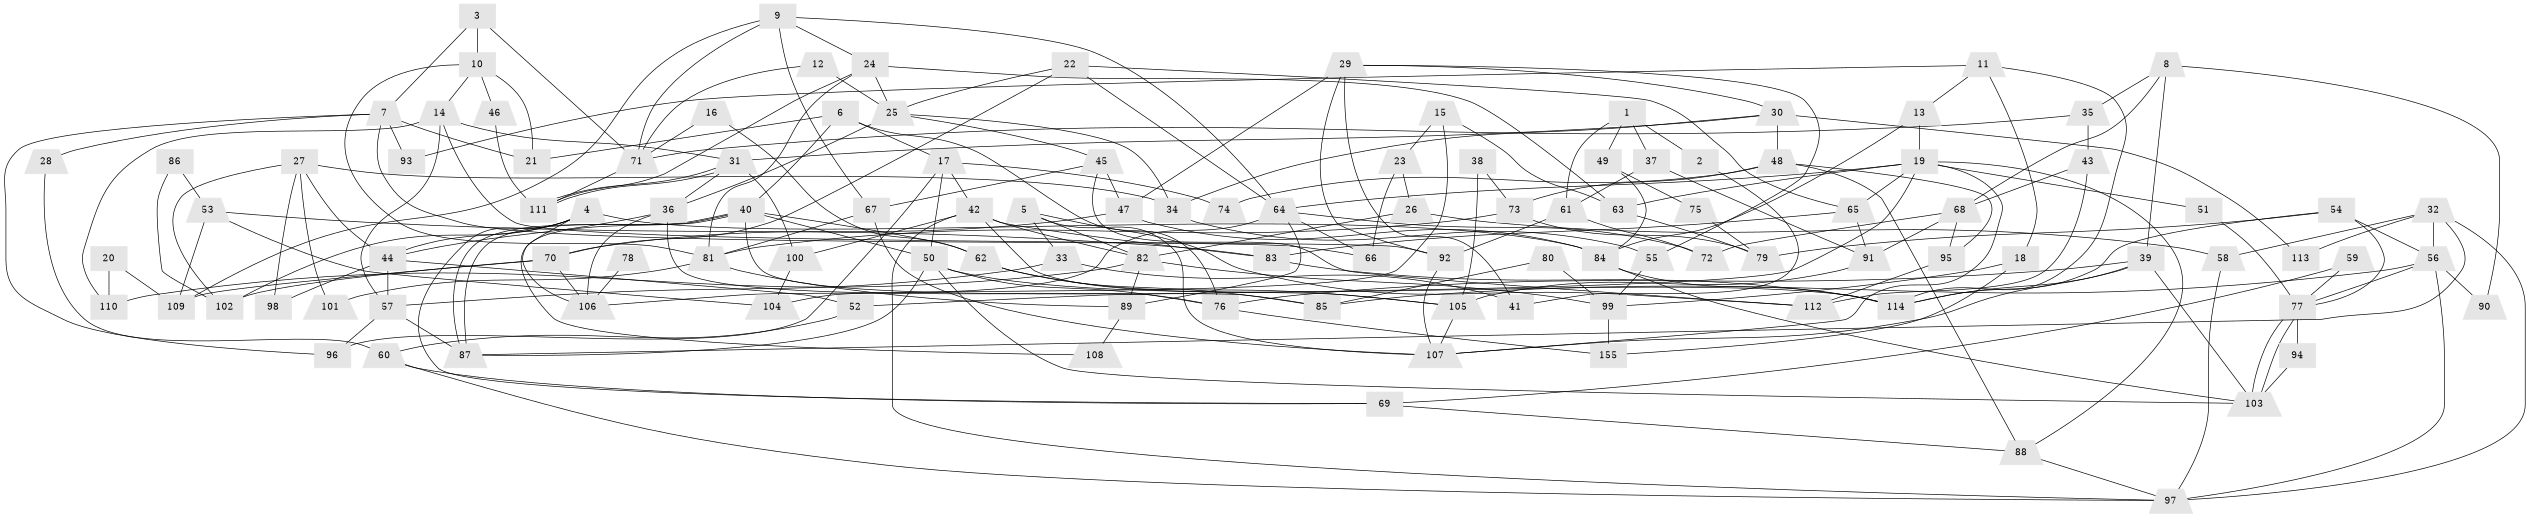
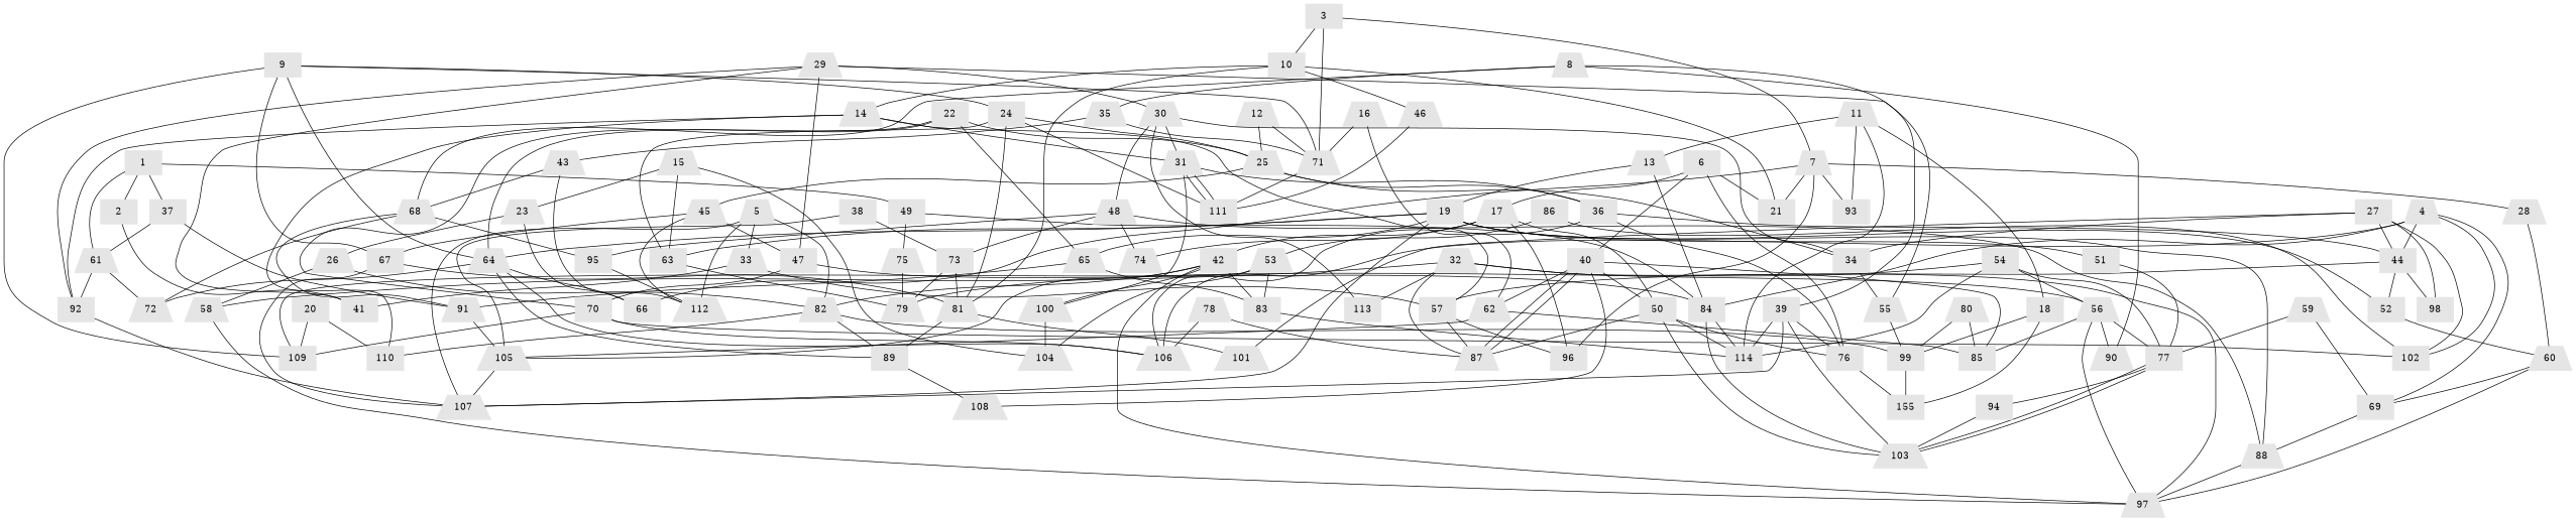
  graph {
    node [color=gray90 shape=trapezium style=filled]
    1 [shape=box]
    2 [shape=box]
    37 [shape=box]
    49 [shape=box]
    61
    41 [shape=box]
    91
    84 [shape=box]
    75
    92 [shape=box]
    72
    3 [shape=box]
    7
    10 [shape=box]
    71
    21 [shape=box]
    28
    66 [shape=box]
    93 [shape=box]
    96 [shape=box]
    14
    46
    81
    111 [shape=box]
    44 [shape=box]
    4
    69 [shape=box]
    102 [shape=box]
    106
    57 [shape=box]
    52 [shape=box]
    98 [shape=box]
    88
    114 [shape=box]
    103
    5
    33
    82
    107
    112
    110 [shape=box]
    99 [shape=box]
    89 [shape=box]
    6 [shape=box]
    17
    40 [shape=box]
    76 [shape=box]
    42 [shape=box]
    50 [shape=box]
    74
    62
    87
    85 [shape=box]
    108
    n55 [label=155 shape=box]
    60
    8
    35
    39 [shape=box]
    68
    90
    43
    95 [shape=box]
    9 [shape=box]
    24 [shape=box]
    64
    67 [shape=box]
    109 [shape=box]
    25
    63 [shape=box]
    31
    101
    11
    13
    18 [shape=box]
    19 [shape=box]
    12
    34 [shape=box]
    36 [shape=box]
    45
    51 [shape=box]
    65
    100
    15
    23
    104
    26
    79
    16
    105
    97
    83 [shape=box]
    77 [shape=box]
    20 [shape=box]
    22 [shape=box]
    70 [shape=box]
    58
    55
    47 [shape=box]
    27 [shape=box]
    29
    30
    48
    113 [shape=box]
    73 [shape=box]
    32
    56
    38 [shape=box]
    94 [shape=box]
    53
    54 [shape=box]
    59
    78
    80
    86 [shape=box]
    1 -- 2
    1 -- 37
    1 -- 49
    1 -- 61
    2 -- 41
    37 -- 61
    37 -- 91
    49 -- 84
    49 -- 75
    61 -- 92
    61 -- 72
    91 -- 105
    84 -- 114
    84 -- 103
    75 -- 79
    92 -- 107
    3 -- 7
    3 -- 10
    3 -- 71
    7 -- 21
    7 -- 28
    7 -- 66
    7 -- 93
    7 -- 96
    10 -- 21
    10 -- 14
    10 -- 46
    10 -- 81
    71 -- 111
    28 -- 60
    14 -- 92
    14 -- 57
    14 -- 110
    14 -- 31
    46 -- 111
    81 -- 89
    81 -- 101
    44 -- 57
    44 -- 52
    44 -- 98
    4 -- 84
    4 -- 44
    4 -- 69
    4 -- 102
    4 -- 106
    69 -- 88
    57 -- 96
    57 -- 87
    52 -- 60
    88 -- 97
    5 -- 33
    5 -- 82
    5 -- 107
    5 -- 112
    33 -- 41
    33 -- 57
    82 -- 110
    82 -- 99
    82 -- 89
    99 -- n55
    89 -- 108
    6 -- 21
    6 -- 17
    6 -- 40
    6 -- 76
    17 -- 96
    17 -- 42
    17 -- 50
    17 -- 74
    40 -- 50
    40 -- 62
    40 -- 87
    40 -- 87
    40 -- 85
    40 -- 108
    76 -- n55
    42 -- 82
    42 -- 100
    42 -- 105
    42 -- 97
    42 -- 83
    50 -- 114
    50 -- 103
    50 -- 76
    50 -- 87
    62 -- 85
    62 -- 105
    60 -- 69
    60 -- 97
    8 -- 35
    8 -- 39
    8 -- 68
    8 -- 90
    35 -- 71
    35 -- 43
    39 -- 114
    39 -- 103
    39 -- 107
    39 -- 76
    68 -- 91
    68 -- 72
    68 -- 95
    43 -- 112
    43 -- 68
    95 -- 112
    9 -- 71
    9 -- 24
    9 -- 64
    9 -- 67
    9 -- 109
    24 -- 81
    24 -- 111
    24 -- 25
    24 -- 63
    64 -- 72
    64 -- 66
    64 -- 106
    64 -- 89
    67 -- 81
    67 -- 107
    25 -- 34
    25 -- 36
    25 -- 45
    63 -- 79
    31 -- 111
    31 -- 111
    31 -- 36
    31 -- 100
    11 -- 93
    11 -- 114
    11 -- 13
    11 -- 18
    13 -- 84
    13 -- 19
    18 -- 99
    18 -- n55
    19 -- 52
    19 -- 88
    19 -- 107
    19 -- 64
    19 -- 63
    19 -- 51
    19 -- 65
    12 -- 71
    12 -- 25
    34 -- 55
    36 -- 44
    36 -- 106
    36 -- 76
    45 -- 112
    45 -- 67
    45 -- 47
    51 -- 77
    65 -- 91
    65 -- 83
    100 -- 104
    15 -- 63
    15 -- 23
    15 -- 104
    23 -- 66
    23 -- 26
    26 -- 82
    26 -- 58
    16 -- 71
    16 -- 62
    105 -- 107
    83 -- 114
    77 -- 103
    77 -- 103
    77 -- 94
    20 -- 110
    20 -- 109
    22 -- 64
    22 -- 25
    22 -- 65
    22 -- 70
    70 -- 102
    70 -- 106
    70 -- 109
    58 -- 97
    55 -- 99
    47 -- 84
    47 -- 70
    27 -- 44
    27 -- 102
    27 -- 98
    27 -- 101
    27 -- 34
    29 -- 41
    29 -- 92
    29 -- 55
    29 -- 47
    29 -- 30
    30 -- 31
    30 -- 34
    30 -- 48
    30 -- 113
    48 -- 88
    48 -- 74
    48 -- 95
    48 -- 73
    73 -- 81
    73 -- 79
    32 -- 87
    32 -- 97
    32 -- 58
    32 -- 113
    32 -- 56
    56 -- 85
    56 -- 90
    56 -- 97
    56 -- 77
    38 -- 105
    38 -- 73
    94 -- 103
    53 -- 109
    53 -- 104
    53 -- 83
    54 -- 114
    54 -- 79
    54 -- 77
    54 -- 56
    59 -- 69
    59 -- 77
    78 -- 106
+   78 -- 87
    80 -- 99
    80 -- 85
    86 -- 102
    86 -- 53
  }
